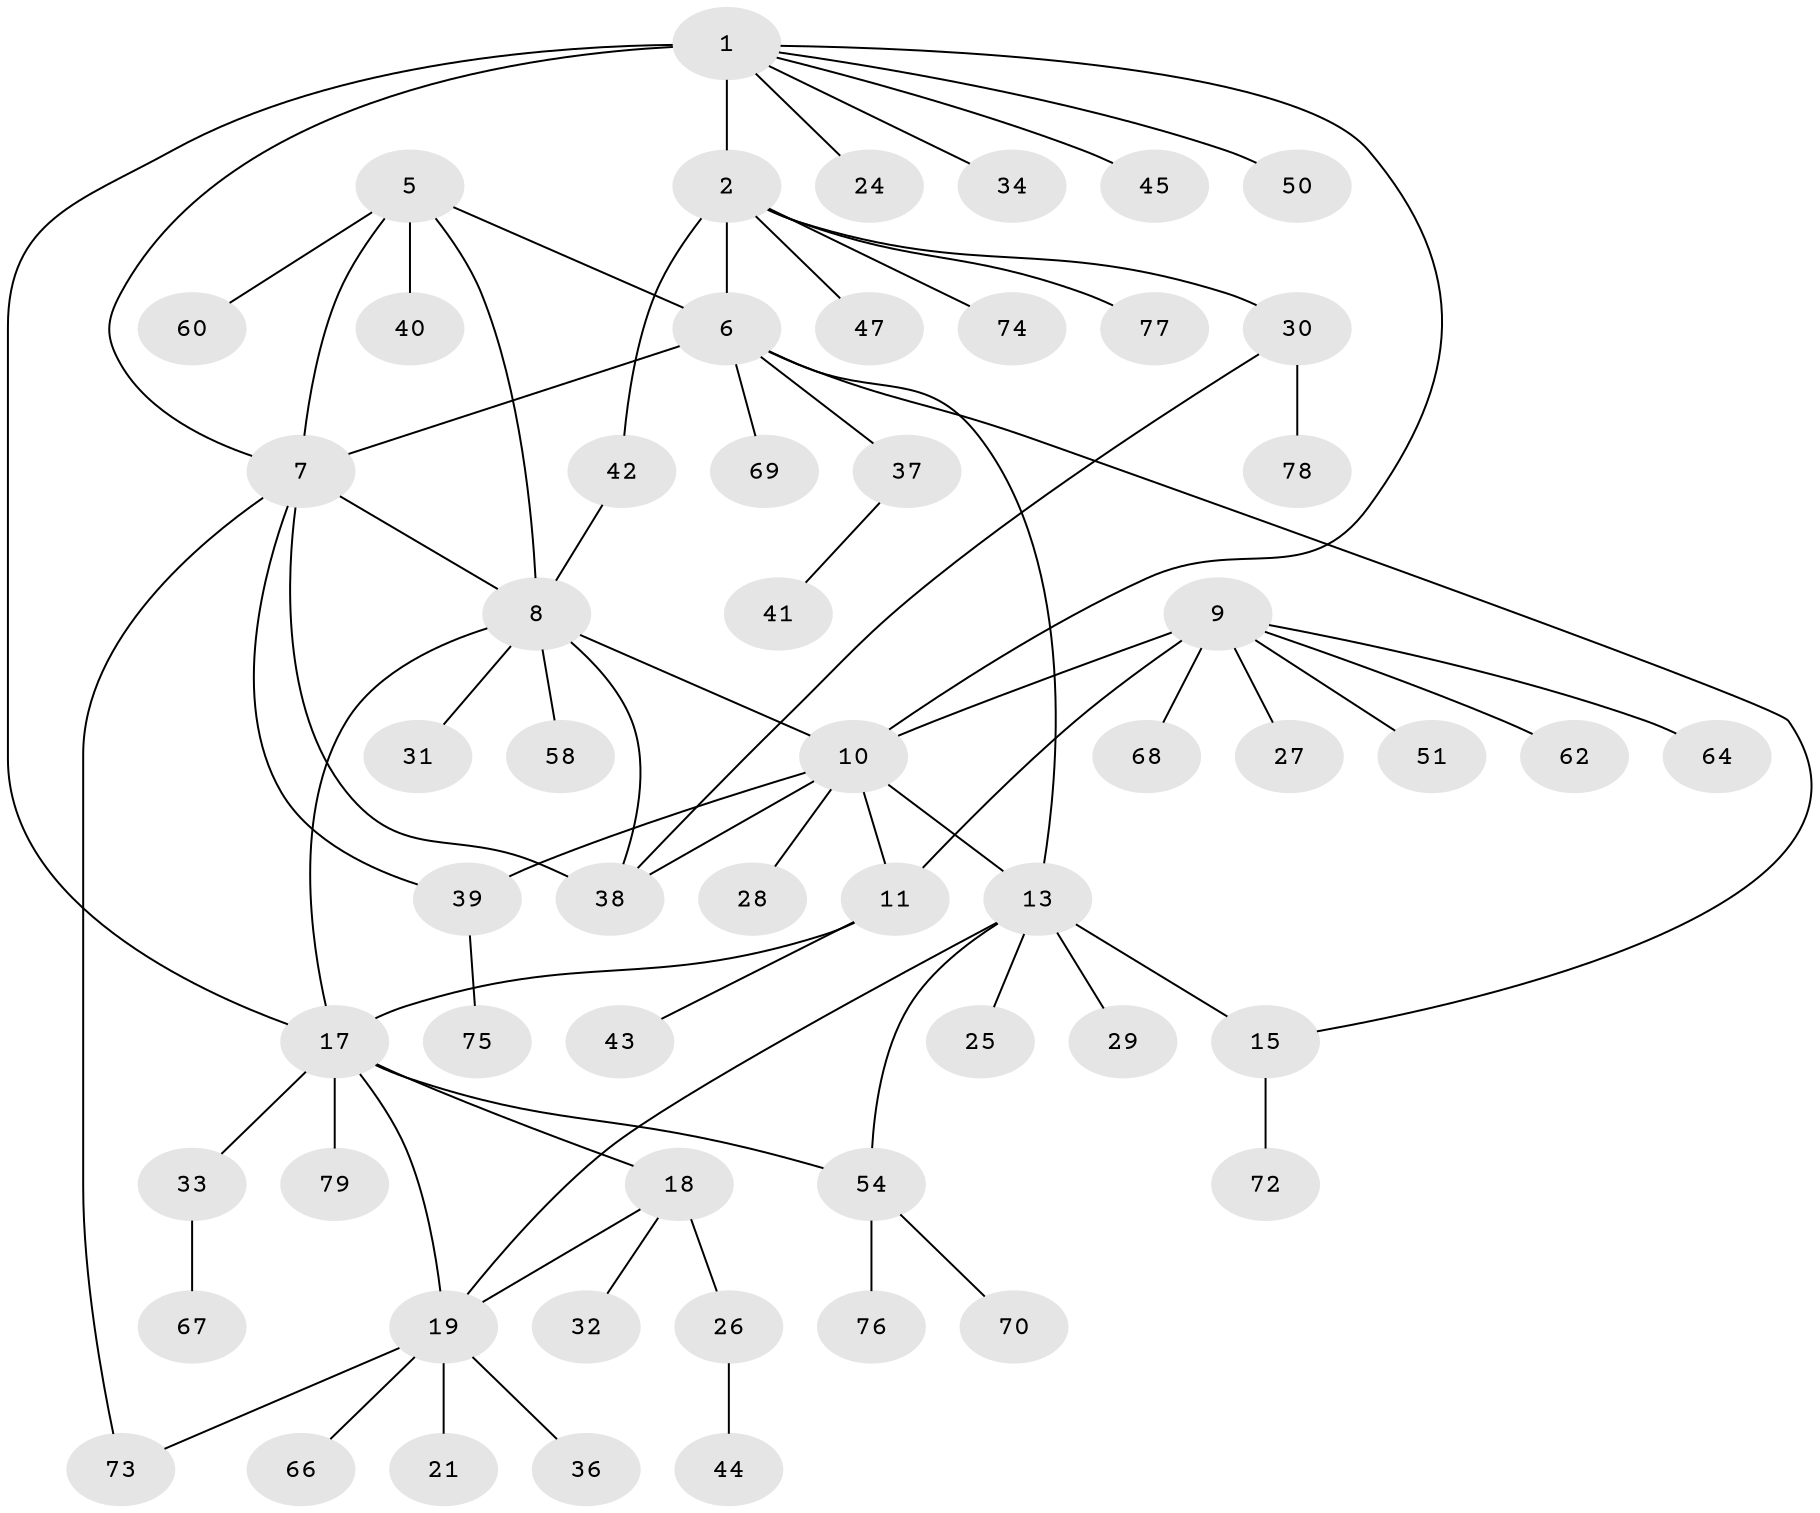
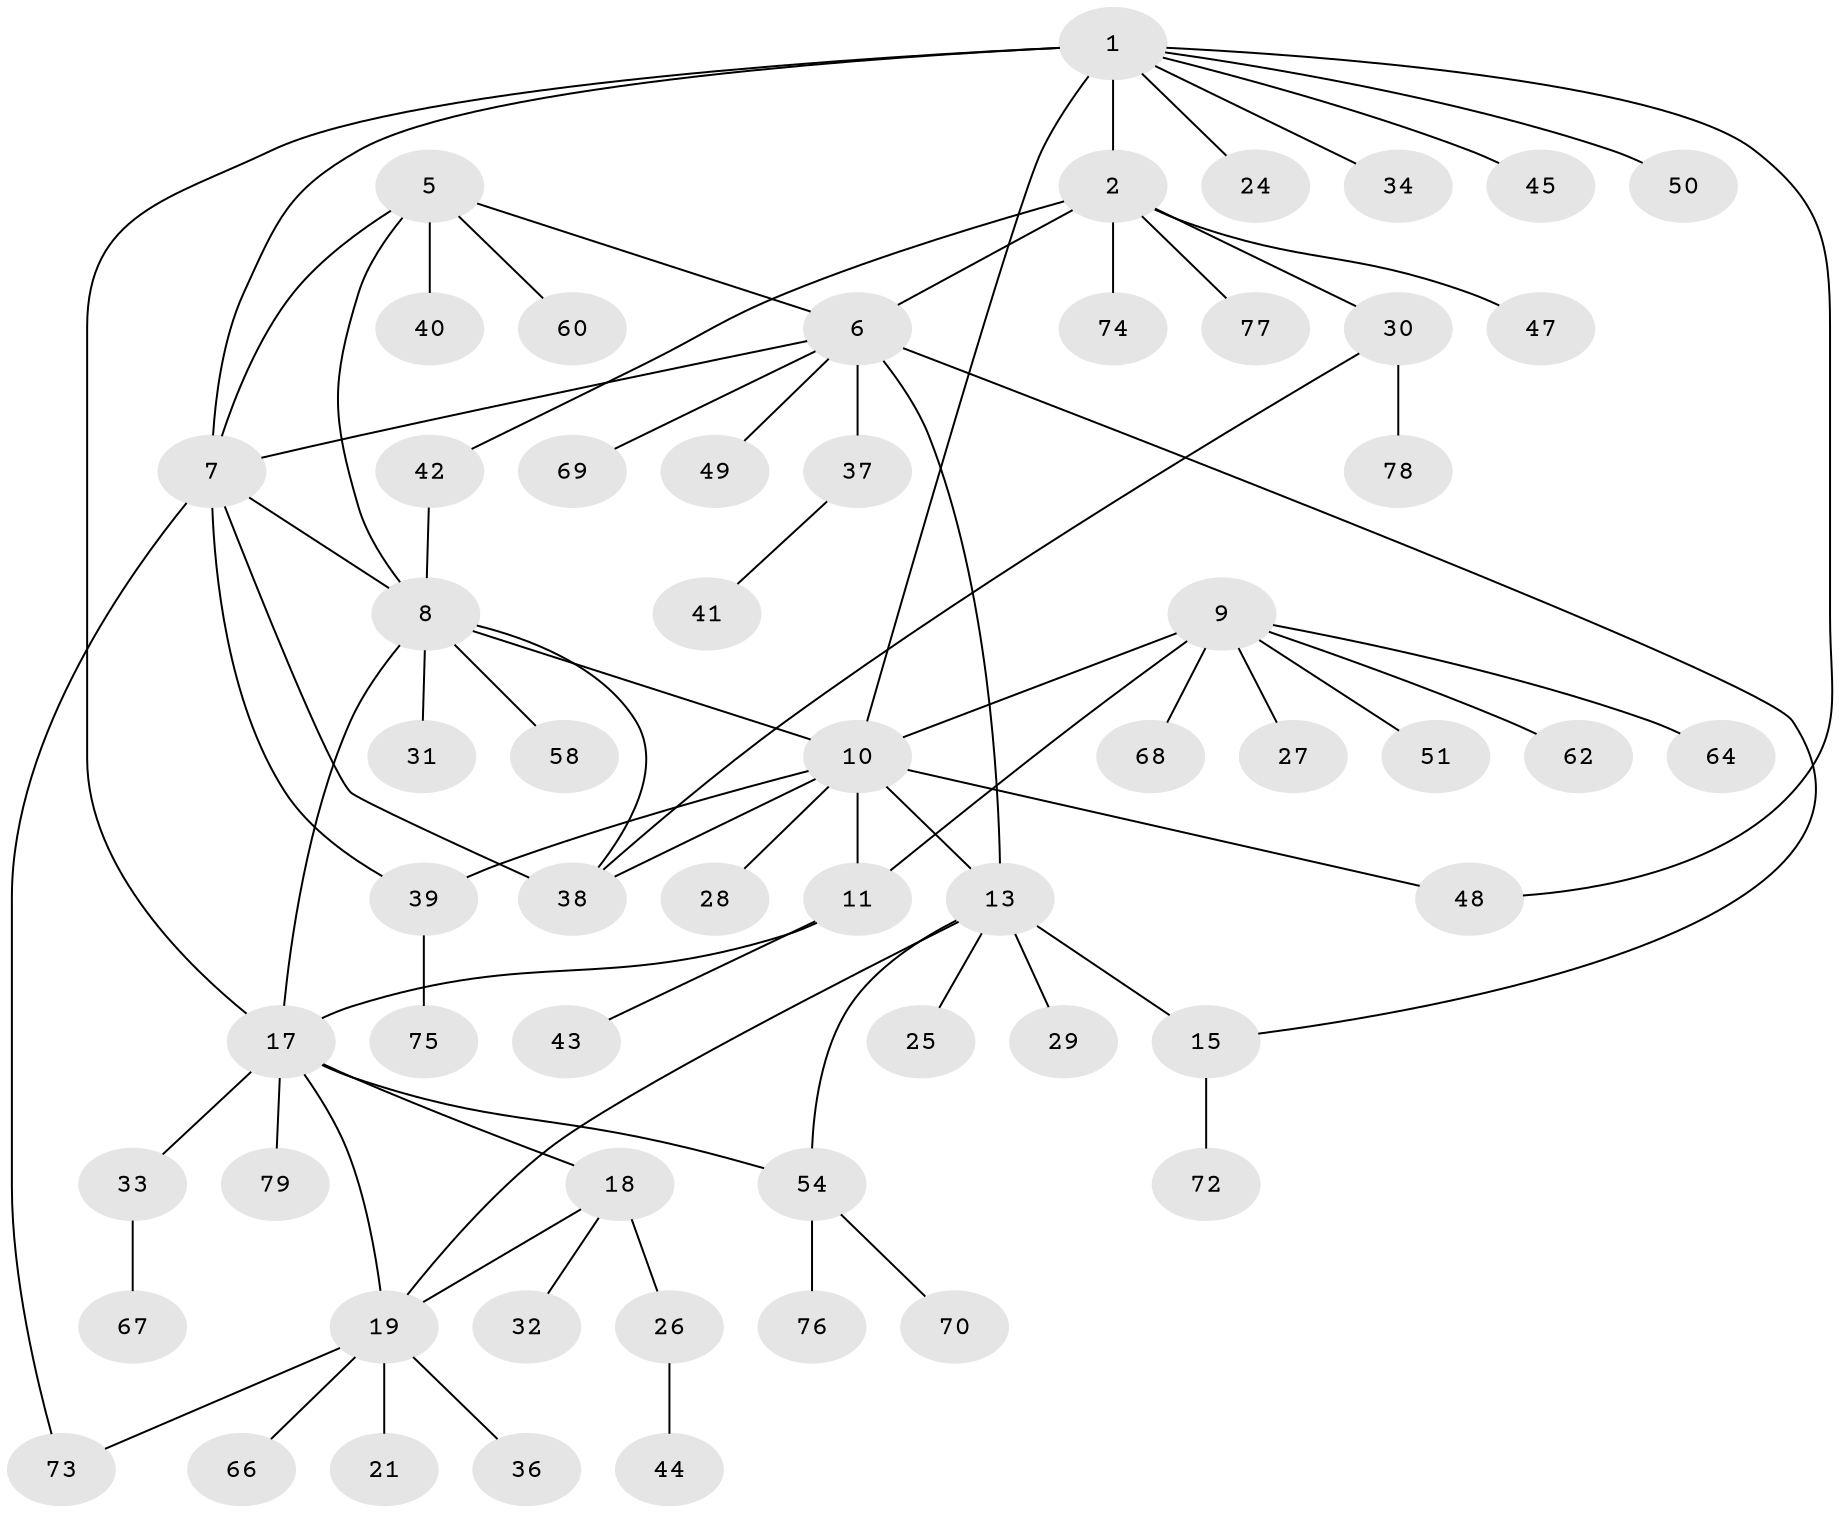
  graph {
    fontname="Courier Prime"
    node [color=gray90 fontname="Courier Prime" style=filled]
    edge [fontname="Courier Prime"]
    1 [super="+3"]
    2 [super="+4"]
    7 [super="+52"]
    10 [super="+12"]
    17 [super="+20"]
    24
    34
    45
+   48
    50
    6 [super="+16"]
    30
    42
    47
    74
    77
    8 [super="+23"]
    38 [super="+55"]
    39 [super="+65"]
    73
    13 [super="+14"]
    11 [super="+80"]
    28 [super="+53"]
    19 [super="+57"]
    54 [super="+63"]
    18 [super="+46"]
    33 [super="+56"]
    79
    15 [super="+35"]
    37
+   49 [super="+59"]
    69
    78
    5
    40
    60
    31
    58
    25
    29 [super="+61"]
    72
    41
    75
    9 [super="+71"]
    27
    51
    62
    64
    68
    43
    21
    36
    66
    70
    76
    26
    32
    67
    44
    1 -- 2 [weight=4]
    1 -- 7
    1 -- 10
    1 -- 17
    1 -- 24
    1 -- 34
    1 -- 45
+   1 -- 48
    1 -- 50
    2 -- 6
    2 -- 30
    2 -- 42
    2 -- 47
    2 -- 74
    2 -- 77
    7 -- 8
    7 -- 38
    7 -- 39
    7 -- 73
+   10 -- 48
    10 -- 38
    10 -- 39
    10 -- 13
    10 -- 11 [weight=2]
    10 -- 28
    17 -- 19 [weight=2]
    17 -- 54
    17 -- 18 [weight=2]
    17 -- 33
    17 -- 79
    6 -- 7
    6 -- 13 [weight=2]
    6 -- 15
    6 -- 37
+   6 -- 49
    6 -- 69
    30 -- 38
    30 -- 78
    42 -- 8
    8 -- 10
    8 -- 17
    8 -- 38
    8 -- 31
    8 -- 58
    39 -- 75
    13 -- 19
    13 -- 54
    13 -- 15 [weight=2]
    13 -- 25
    13 -- 29
    11 -- 17
    11 -- 43
    19 -- 73
    19 -- 21
    19 -- 36
    19 -- 66
    54 -- 70
    54 -- 76
    18 -- 19
    18 -- 26
    18 -- 32
    33 -- 67
    15 -- 72
    37 -- 41
    5 -- 7
    5 -- 6
    5 -- 8
    5 -- 40
    5 -- 60
    9 -- 10 [weight=2]
    9 -- 11
    9 -- 27
    9 -- 51
    9 -- 62
    9 -- 64
    9 -- 68
    26 -- 44
  }
